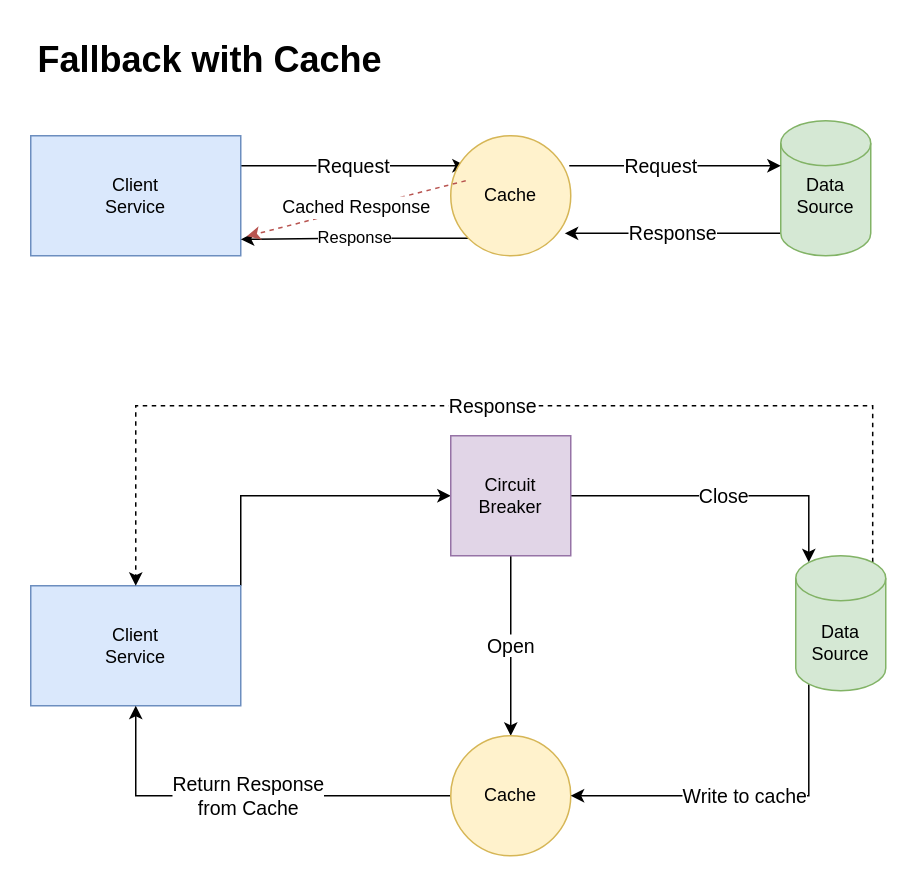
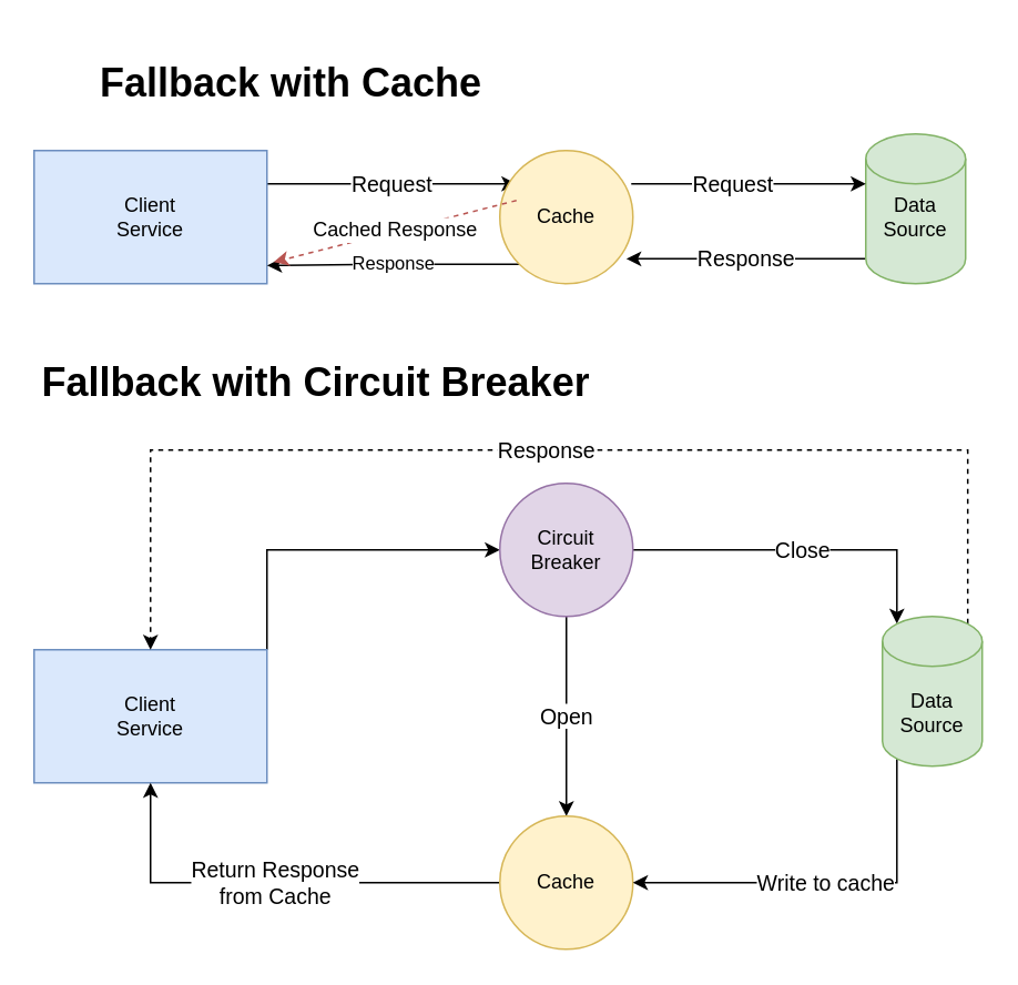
  <mxCell id="0" />
  <mxCell id="1" parent="0" />
  <mxCell id="2" value="&lt;font style=&quot;font-size: 13px&quot;&gt;Response&lt;/font&gt;" style="edgeStyle=orthogonalEdgeStyle;rounded=0;orthogonalLoop=1;jettySize=auto;html=1;exitX=0;exitY=1;exitDx=0;exitDy=-15;exitPerimeter=0;entryX=0.95;entryY=0.813;entryDx=0;entryDy=0;entryPerimeter=0;" parent="1" source="3" target="7" edge="1"><mxGeometry relative="1" as="geometry" /></mxCell>
  <mxCell id="3" value="" style="shape=cylinder3;whiteSpace=wrap;html=1;boundedLbl=1;backgroundOutline=1;size=15;fillColor=#d5e8d4;strokeColor=#82b366;" parent="1" vertex="1"><mxGeometry x="520" y="80" width="60" height="90" as="geometry" /></mxCell>
  <mxCell id="4" value="&lt;div style=&quot;font-size: 13px&quot;&gt;&lt;font style=&quot;font-size: 13px&quot;&gt;Request&lt;/font&gt;&lt;/div&gt;" style="edgeStyle=orthogonalEdgeStyle;rounded=0;orthogonalLoop=1;jettySize=auto;html=1;exitX=1;exitY=0.25;exitDx=0;exitDy=0;entryX=0.125;entryY=0.25;entryDx=0;entryDy=0;entryPerimeter=0;" parent="1" source="5" target="7" edge="1"><mxGeometry relative="1" as="geometry" /></mxCell>
  <mxCell id="5" value="" style="rounded=0;whiteSpace=wrap;html=1;fillColor=#dae8fc;strokeColor=#6c8ebf;" parent="1" vertex="1"><mxGeometry x="20" y="90" width="140" height="80" as="geometry" /></mxCell>
  <mxCell id="6" value="Response" style="edgeStyle=orthogonalEdgeStyle;rounded=0;orthogonalLoop=1;jettySize=auto;html=1;exitX=0;exitY=1;exitDx=0;exitDy=0;entryX=1;entryY=0.863;entryDx=0;entryDy=0;entryPerimeter=0;" parent="1" source="7" target="5" edge="1"><mxGeometry relative="1" as="geometry" /></mxCell>
  <mxCell id="7" value="" style="ellipse;whiteSpace=wrap;html=1;aspect=fixed;fillColor=#fff2cc;strokeColor=#d6b656;" parent="1" vertex="1"><mxGeometry x="300" y="90" width="80" height="80" as="geometry" /></mxCell>
  <mxCell id="8" value="&lt;font style=&quot;font-size: 13px&quot;&gt;Request&lt;/font&gt;" style="endArrow=classic;html=1;entryX=0;entryY=0;entryDx=0;entryDy=30;entryPerimeter=0;" parent="1" target="3" edge="1"><mxGeometry x="-0.135" width="50" height="50" relative="1" as="geometry"><mxPoint x="379" y="110" as="sourcePoint" /><mxPoint x="490" y="108" as="targetPoint" /><Array as="points" /><mxPoint as="offset" /></mxGeometry></mxCell>
  <mxCell id="9" value="Client Service" style="text;html=1;strokeColor=none;fillColor=none;align=center;verticalAlign=middle;whiteSpace=wrap;rounded=0;" parent="1" vertex="1"><mxGeometry x="70" y="120" width="40" height="20" as="geometry" /></mxCell>
  <mxCell id="10" value="Data Source" style="text;html=1;strokeColor=none;fillColor=none;align=center;verticalAlign=middle;whiteSpace=wrap;rounded=0;" parent="1" vertex="1"><mxGeometry x="530" y="120" width="40" height="20" as="geometry" /></mxCell>
  <mxCell id="11" value="Cache" style="text;html=1;strokeColor=none;fillColor=none;align=center;verticalAlign=middle;whiteSpace=wrap;rounded=0;" parent="1" vertex="1"><mxGeometry x="320" y="120" width="40" height="20" as="geometry" /></mxCell>
  <mxCell id="12" value="&lt;font style=&quot;font-size: 12px&quot;&gt;Cached Response&lt;/font&gt;" style="endArrow=classic;html=1;entryX=1.029;entryY=0.838;entryDx=0;entryDy=0;entryPerimeter=0;exitX=0.125;exitY=0.375;exitDx=0;exitDy=0;exitPerimeter=0;dashed=1;fillColor=#f8cecc;strokeColor=#b85450;" parent="1" source="7" target="5" edge="1"><mxGeometry width="50" height="50" relative="1" as="geometry"><mxPoint x="290" y="230" as="sourcePoint" /><mxPoint x="340" y="180" as="targetPoint" /></mxGeometry></mxCell>
  <mxCell id="13" style="edgeStyle=orthogonalEdgeStyle;rounded=0;orthogonalLoop=1;jettySize=auto;html=1;exitX=1;exitY=0;exitDx=0;exitDy=0;entryX=0;entryY=0.5;entryDx=0;entryDy=0;strokeWidth=1;" parent="1" source="14" target="17" edge="1"><mxGeometry relative="1" as="geometry" /></mxCell>
  <mxCell id="14" value="&lt;div&gt;Client&lt;/div&gt;&lt;div&gt; Service&lt;/div&gt;" style="rounded=0;whiteSpace=wrap;html=1;fillColor=#dae8fc;strokeColor=#6c8ebf;" parent="1" vertex="1"><mxGeometry x="20" y="390" width="140" height="80" as="geometry" /></mxCell>
  <mxCell id="15" value="&lt;font style=&quot;font-size: 13px&quot;&gt;Open&lt;/font&gt;" style="edgeStyle=orthogonalEdgeStyle;rounded=0;orthogonalLoop=1;jettySize=auto;html=1;entryX=0.5;entryY=0;entryDx=0;entryDy=0;strokeWidth=1;" parent="1" source="17" target="19" edge="1"><mxGeometry relative="1" as="geometry" /></mxCell>
  <mxCell id="16" value="&lt;font style=&quot;font-size: 13px&quot;&gt;Close&lt;/font&gt;" style="edgeStyle=orthogonalEdgeStyle;rounded=0;orthogonalLoop=1;jettySize=auto;html=1;strokeWidth=1;entryX=0.145;entryY=0;entryDx=0;entryDy=4.35;entryPerimeter=0;" parent="1" source="17" target="22" edge="1"><mxGeometry relative="1" as="geometry"><mxPoint x="530" y="360" as="targetPoint" /><Array as="points"><mxPoint x="539" y="330" /></Array></mxGeometry></mxCell>
- <mxCell id="17" value="&lt;div&gt;Circuit&lt;/div&gt;&lt;div&gt;Breaker&lt;/div&gt;" style="whiteSpace=wrap;html=1;aspect=fixed;fillColor=#e1d5e7;strokeColor=#9673a6;rounded=0;" parent="1" vertex="1"><mxGeometry x="300" y="290" width="80" height="80" as="geometry" /></mxCell>
+ <mxCell id="17" value="&lt;div&gt;Circuit&lt;/div&gt;&lt;div&gt;Breaker&lt;/div&gt;" style="ellipse;whiteSpace=wrap;html=1;aspect=fixed;fillColor=#e1d5e7;strokeColor=#9673a6;" parent="1" vertex="1"><mxGeometry x="300" y="290" width="80" height="80" as="geometry" /></mxCell>
  <mxCell id="18" value="&lt;div style=&quot;font-size: 13px&quot;&gt;&lt;font style=&quot;font-size: 13px&quot;&gt;Return Response &lt;br&gt;&lt;/font&gt;&lt;/div&gt;&lt;div style=&quot;font-size: 13px&quot;&gt;&lt;font style=&quot;font-size: 13px&quot;&gt;from Cache&lt;br&gt;&lt;/font&gt;&lt;/div&gt;" style="edgeStyle=orthogonalEdgeStyle;rounded=0;orthogonalLoop=1;jettySize=auto;html=1;entryX=0.5;entryY=1;entryDx=0;entryDy=0;strokeWidth=1;" parent="1" source="19" target="14" edge="1"><mxGeometry relative="1" as="geometry" /></mxCell>
  <mxCell id="19" value="Cache" style="ellipse;whiteSpace=wrap;html=1;aspect=fixed;fillColor=#fff2cc;strokeColor=#d6b656;" parent="1" vertex="1"><mxGeometry x="300" y="490" width="80" height="80" as="geometry" /></mxCell>
  <mxCell id="20" value="&lt;font style=&quot;font-size: 13px&quot;&gt;Response&lt;/font&gt;" style="edgeStyle=orthogonalEdgeStyle;rounded=0;orthogonalLoop=1;jettySize=auto;html=1;exitX=0.855;exitY=0;exitDx=0;exitDy=4.35;exitPerimeter=0;strokeWidth=1;entryX=0.5;entryY=0;entryDx=0;entryDy=0;dashed=1;" parent="1" source="22" target="14" edge="1"><mxGeometry relative="1" as="geometry"><mxPoint x="581" y="270" as="targetPoint" /><Array as="points"><mxPoint x="581" y="270" /><mxPoint x="90" y="270" /></Array></mxGeometry></mxCell>
  <mxCell id="21" value="&lt;font style=&quot;font-size: 13px&quot;&gt;Write to cache&lt;/font&gt;" style="edgeStyle=orthogonalEdgeStyle;rounded=0;orthogonalLoop=1;jettySize=auto;html=1;exitX=0.145;exitY=1;exitDx=0;exitDy=-4.35;exitPerimeter=0;entryX=1;entryY=0.5;entryDx=0;entryDy=0;strokeWidth=1;" parent="1" source="22" target="19" edge="1"><mxGeometry relative="1" as="geometry"><Array as="points"><mxPoint x="539" y="530" /></Array></mxGeometry></mxCell>
  <mxCell id="22" value="Data Source" style="shape=cylinder3;whiteSpace=wrap;html=1;boundedLbl=1;backgroundOutline=1;size=15;fillColor=#d5e8d4;strokeColor=#82b366;" parent="1" vertex="1"><mxGeometry x="530" y="370" width="60" height="90" as="geometry" /></mxCell>
- <mxCell id="23" value="&lt;h1&gt;Fallback with Cache&lt;/h1&gt;" style="text;html=1;strokeColor=none;fillColor=none;spacing=5;spacingTop=-20;whiteSpace=wrap;overflow=hidden;rounded=0;" parent="1" vertex="1"><mxGeometry x="20" y="20" width="240" height="40" as="geometry" /></mxCell>
+ <mxCell id="23" value="&lt;h1&gt;Fallback with Cache&lt;/h1&gt;" style="text;html=1;strokeColor=none;fillColor=none;spacing=5;spacingTop=-20;whiteSpace=wrap;overflow=hidden;rounded=0;" parent="1" vertex="1"><mxGeometry x="55" y="30" width="240" height="40" as="geometry" /></mxCell>
+ <mxCell id="24" value="&lt;h1&gt;Fallback with Circuit Breaker&lt;br&gt;&lt;/h1&gt;" style="text;html=1;strokeColor=none;fillColor=none;spacing=5;spacingTop=-20;whiteSpace=wrap;overflow=hidden;rounded=0;" parent="1" vertex="1"><mxGeometry x="20" y="210" width="350" height="40" as="geometry" /></mxCell>
